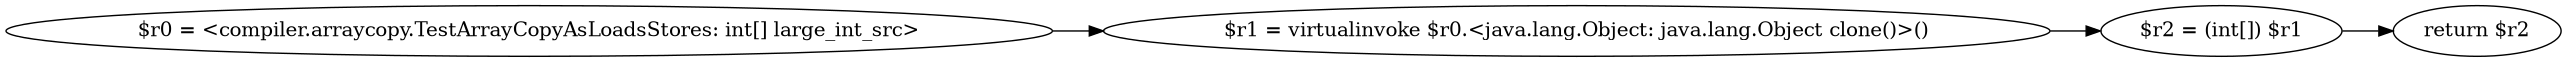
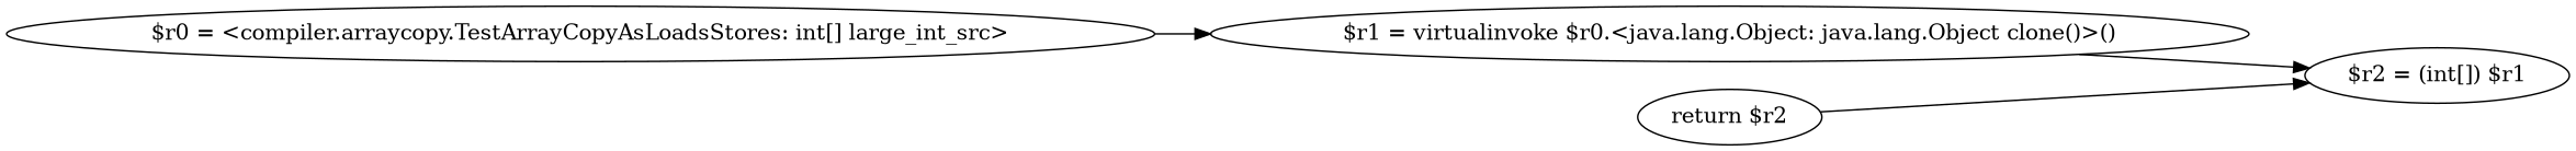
  digraph {
    rankdir=LR
    "$r0 = <compiler.arraycopy.TestArrayCopyAsLoadsStores: int[] large_int_src>"
    "$r1 = virtualinvoke $r0.<java.lang.Object: java.lang.Object clone()>()"
    "$r2 = (int[]) $r1"
    "return $r2"
    "$r0 = <compiler.arraycopy.TestArrayCopyAsLoadsStores: int[] large_int_src>" -> "$r1 = virtualinvoke $r0.<java.lang.Object: java.lang.Object clone()>()"
    "$r1 = virtualinvoke $r0.<java.lang.Object: java.lang.Object clone()>()" -> "$r2 = (int[]) $r1"
-   "$r2 = (int[]) $r1" -> "return $r2"
+   "return $r2" -> "$r2 = (int[]) $r1"
  }
